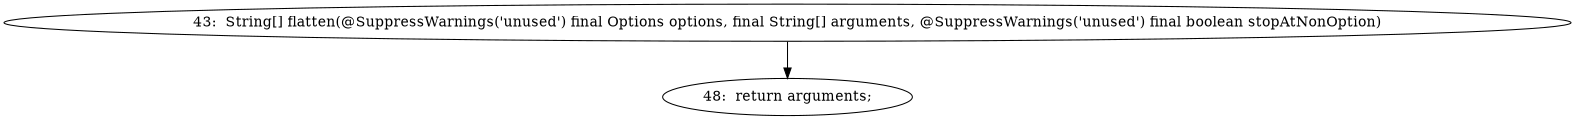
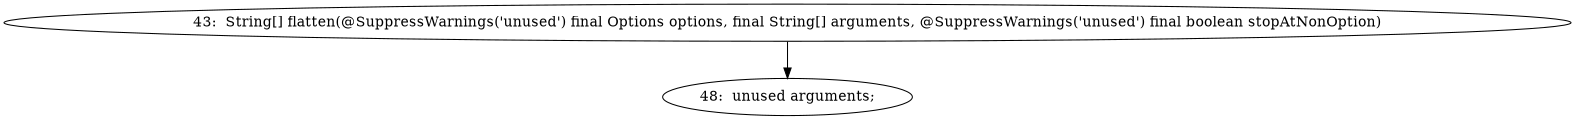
  digraph {
    n1 [label="43:  String[] flatten(@SuppressWarnings('unused') final Options options, final String[] arguments, @SuppressWarnings('unused') final boolean stopAtNonOption)"]
-   n2 [label="48:  return arguments;"]
+   n2 [label="48:  unused arguments;"]
    n1 -> n2
  }
